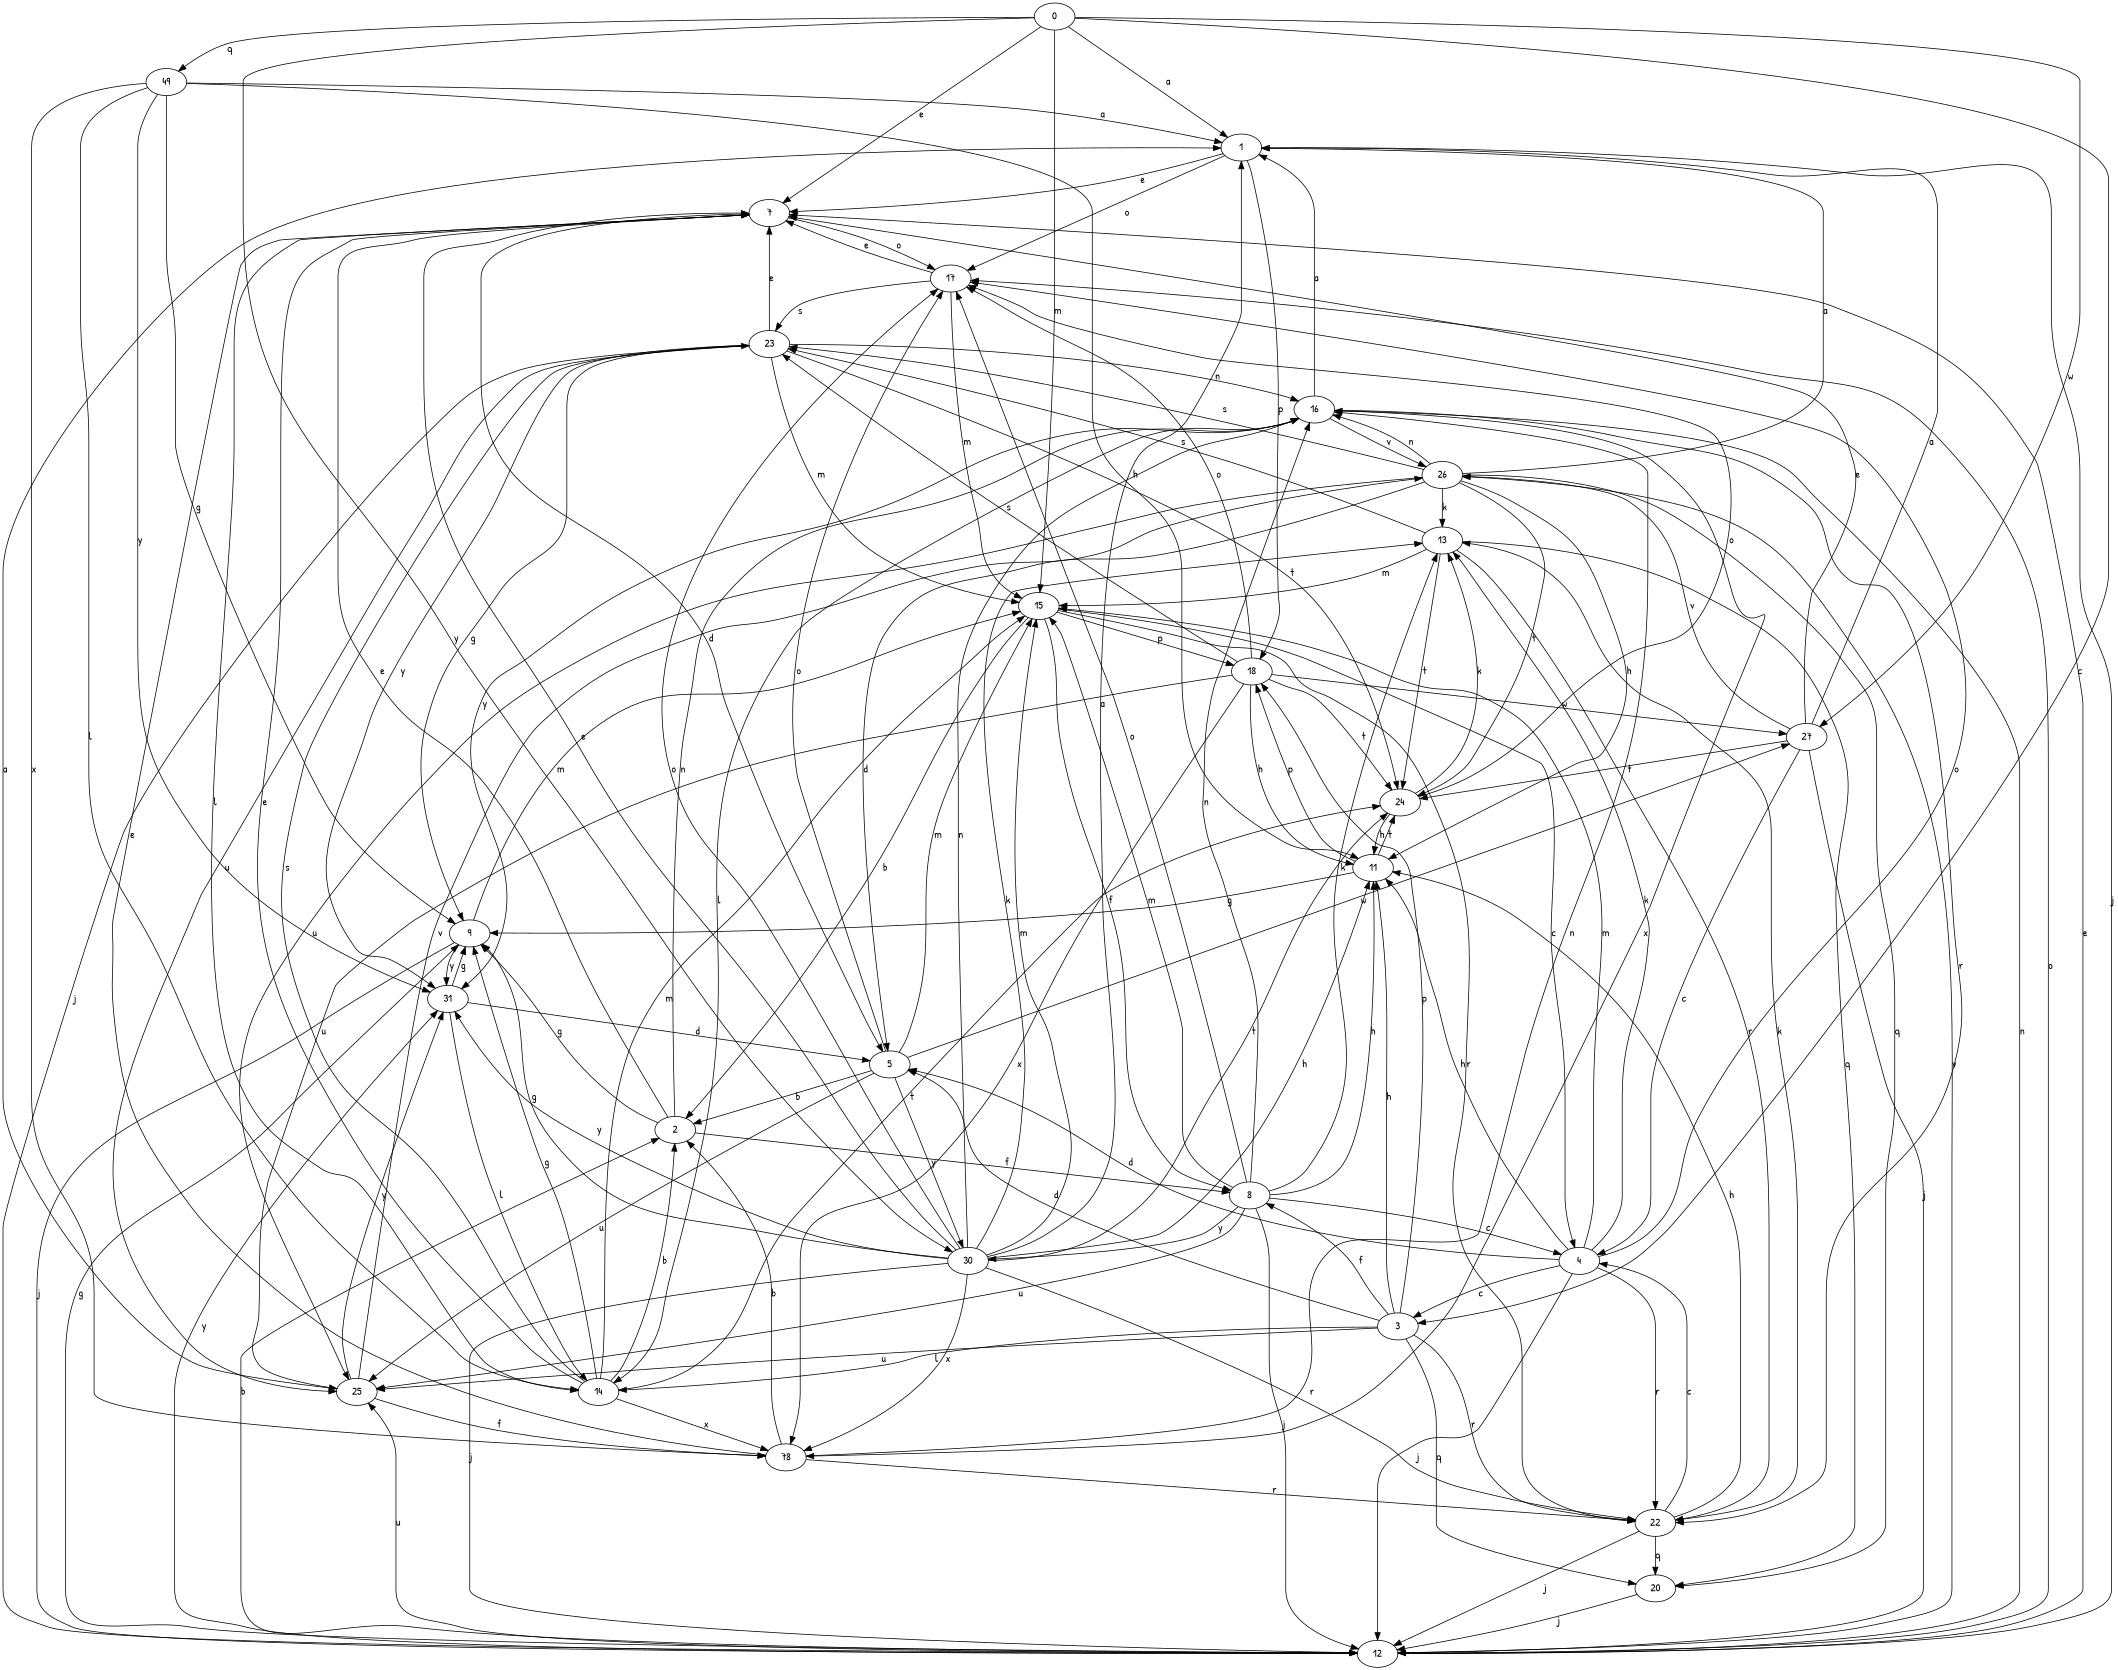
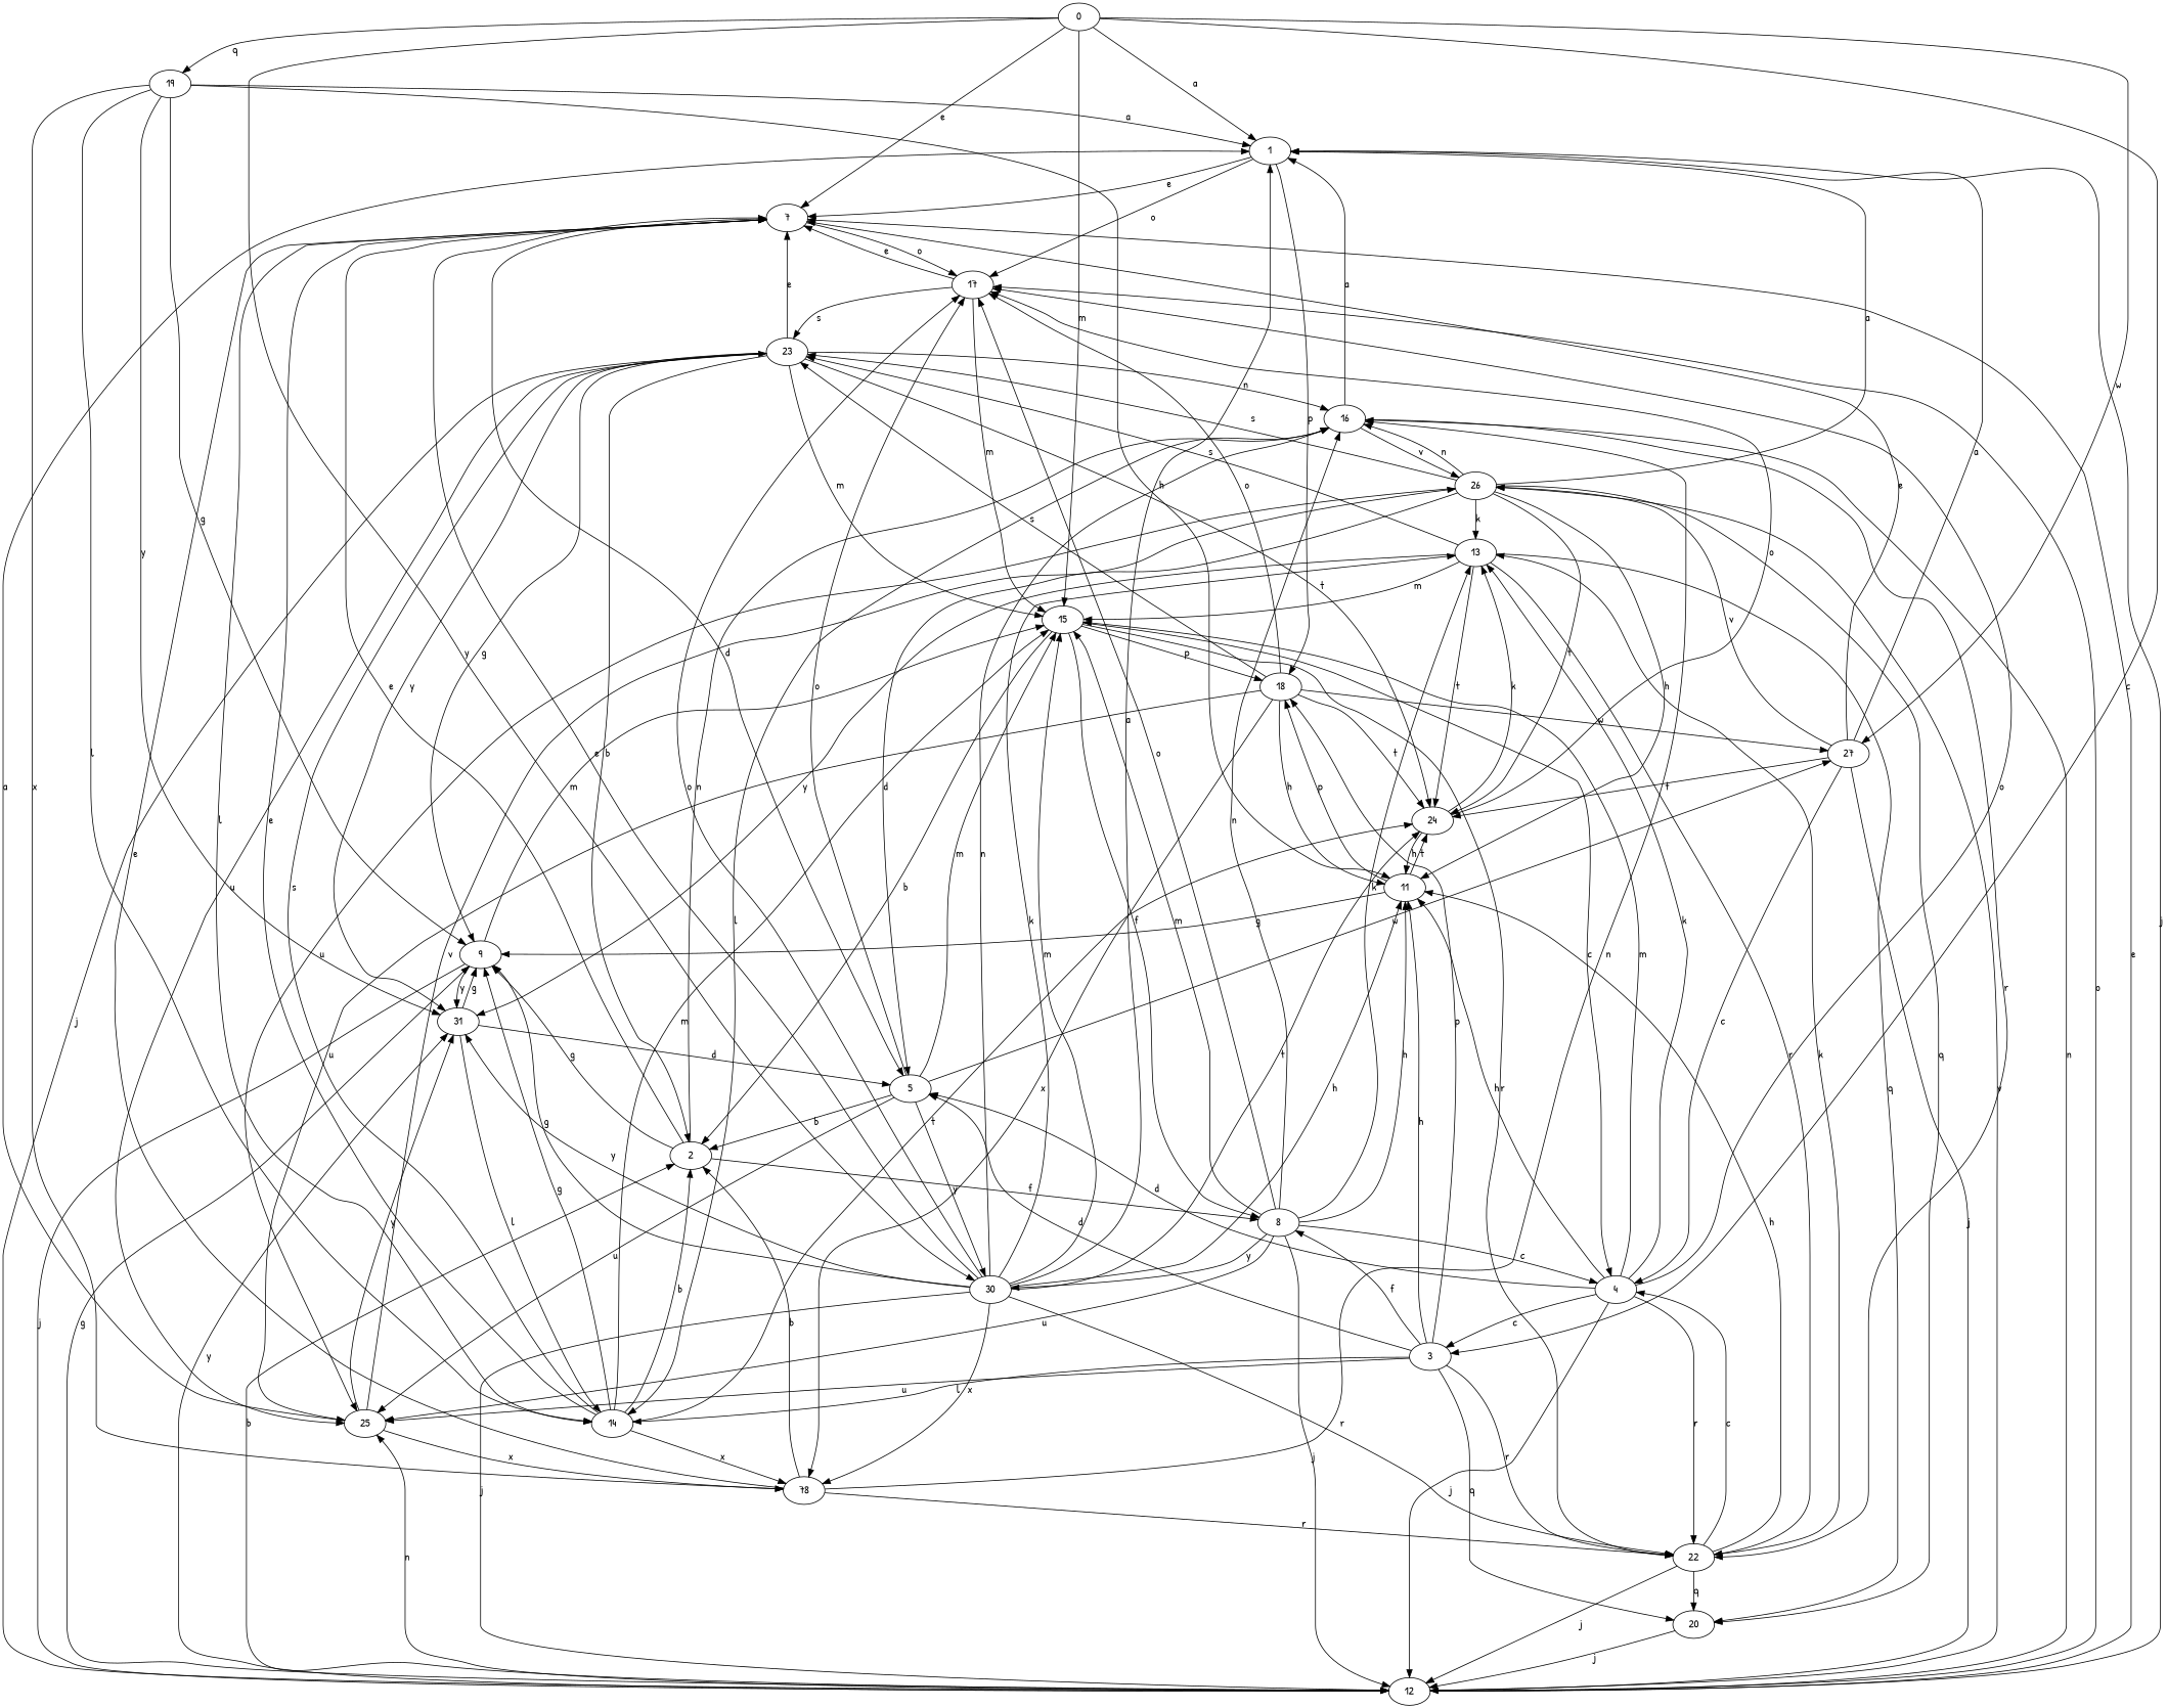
  strict digraph {
    fontname="Patrick Hand"
    node [fontname="Patrick Hand"]
    edge [fontname="Patrick Hand"]
    0
    1
    3
    7
    15
-   19 [label=49]
+   19
    27
    30
    12
    17
    18
    8
    5
    11
    14
    20
    22
    25
    2
    4
    9
    31
    n23 [label=78]
    24
    26
    16
    13
    23
    0 -> 1 [label=a]
    0 -> 3 [label=c]
    0 -> 7 [label=e]
    0 -> 15 [label=m]
    0 -> 19 [label=q]
    0 -> 27 [label=w]
    0 -> 30 [label=y]
    1 -> 7 [label=e]
    1 -> 12 [label=j]
    1 -> 17 [label=o]
    1 -> 18 [label=p]
    3 -> 18 [label=p]
    3 -> 8 [label=f]
    3 -> 5 [label=d]
    3 -> 11 [label=h]
    3 -> 14 [label=l]
    3 -> 20 [label=q]
    3 -> 22 [label=r]
    3 -> 25 [label=u]
    7 -> 17 [label=o]
    7 -> 5 [label=d]
    7 -> 14 [label=l]
    15 -> 18 [label=p]
    15 -> 8 [label=f]
    15 -> 22 [label=r]
    15 -> 2 [label=b]
    15 -> 4 [label=c]
    19 -> 1 [label=a]
    19 -> 11 [label=h]
    19 -> 14 [label=l]
    19 -> 9 [label=g]
    19 -> 31 [label=y]
    19 -> n23 [label=x]
    27 -> 1 [label=a]
    27 -> 7 [label=e]
    27 -> 12 [label=j]
    27 -> 4 [label=c]
    27 -> 24 [label=t]
    27 -> 26 [label=v]
    30 -> 1 [label=a]
    30 -> 7 [label=e]
    30 -> 15 [label=m]
    30 -> 12 [label=j]
    30 -> 17 [label=o]
    30 -> 11 [label=h]
    30 -> 22 [label=r]
    30 -> 9 [label=g]
    30 -> 31 [label=y]
    30 -> n23 [label=x]
    30 -> 24 [label=t]
    30 -> 16 [label=n]
    30 -> 13 [label=k]
    12 -> 7 [label=e]
    12 -> 17 [label=o]
-   12 -> 25 [label=u]
+   12 -> 25 [label=n]
    12 -> 2 [label=b]
    12 -> 9 [label=g]
    12 -> 31 [label=y]
    12 -> 26 [label=v]
    12 -> 16 [label=n]
    17 -> 7 [label=e]
    17 -> 15 [label=m]
    17 -> 23 [label=s]
    18 -> 27 [label=w]
    18 -> 17 [label=o]
    18 -> 11 [label=h]
    18 -> 25 [label=u]
    18 -> n23 [label=x]
    18 -> 24 [label=t]
    18 -> 23 [label=s]
    8 -> 15 [label=m]
    8 -> 30 [label=y]
    8 -> 12 [label=j]
    8 -> 17 [label=o]
    8 -> 11 [label=h]
    8 -> 25 [label=u]
    8 -> 4 [label=c]
    8 -> 16 [label=n]
    8 -> 13 [label=k]
    5 -> 15 [label=m]
    5 -> 27 [label=w]
    5 -> 30 [label=y]
    5 -> 17 [label=o]
    5 -> 25 [label=u]
    5 -> 2 [label=b]
    11 -> 18 [label=p]
    11 -> 9 [label=g]
    11 -> 24 [label=t]
    14 -> 7 [label=e]
    14 -> 15 [label=m]
    14 -> 2 [label=b]
    14 -> 9 [label=g]
    14 -> n23 [label=x]
    14 -> 24 [label=t]
    14 -> 23 [label=s]
    20 -> 12 [label=j]
    22 -> 12 [label=j]
    22 -> 11 [label=h]
    22 -> 20 [label=q]
    22 -> 4 [label=c]
    22 -> 13 [label=k]
    25 -> 1 [label=a]
    25 -> 31 [label=y]
-   25 -> n23 [label=f]
+   25 -> n23 [label=x]
    25 -> 26 [label=v]
    2 -> 7 [label=e]
    2 -> 8 [label=f]
    2 -> 9 [label=g]
    2 -> 16 [label=n]
    4 -> 3 [label=c]
    4 -> 15 [label=m]
    4 -> 12 [label=j]
    4 -> 17 [label=o]
    4 -> 5 [label=d]
    4 -> 11 [label=h]
    4 -> 22 [label=r]
    4 -> 13 [label=k]
    9 -> 15 [label=m]
    9 -> 12 [label=j]
    9 -> 31 [label=y]
    31 -> 5 [label=d]
    31 -> 14 [label=l]
    31 -> 9 [label=g]
    n23 -> 7 [label=e]
    n23 -> 22 [label=r]
    n23 -> 2 [label=b]
    n23 -> 16 [label=n]
    24 -> 17 [label=o]
    24 -> 11 [label=h]
    24 -> 13 [label=k]
    26 -> 1 [label=a]
    26 -> 5 [label=d]
    26 -> 11 [label=h]
    26 -> 20 [label=q]
    26 -> 25 [label=u]
    26 -> 24 [label=t]
    26 -> 16 [label=n]
    26 -> 13 [label=k]
    26 -> 23 [label=s]
    16 -> 1 [label=a]
    16 -> 14 [label=l]
    16 -> 22 [label=r]
-   16 -> 31 [label=y]
-   16 -> n23 [label=x]
+   13 -> 31 [label=y]
    16 -> 26 [label=v]
    13 -> 15 [label=m]
    13 -> 20 [label=q]
    13 -> 22 [label=r]
    13 -> 24 [label=t]
    13 -> 23 [label=s]
    23 -> 7 [label=e]
    23 -> 15 [label=m]
    23 -> 12 [label=j]
    23 -> 25 [label=u]
+   23 -> 2 [label=b]
    23 -> 9 [label=g]
    23 -> 31 [label=y]
    23 -> 24 [label=t]
    23 -> 16 [label=n]
  }
